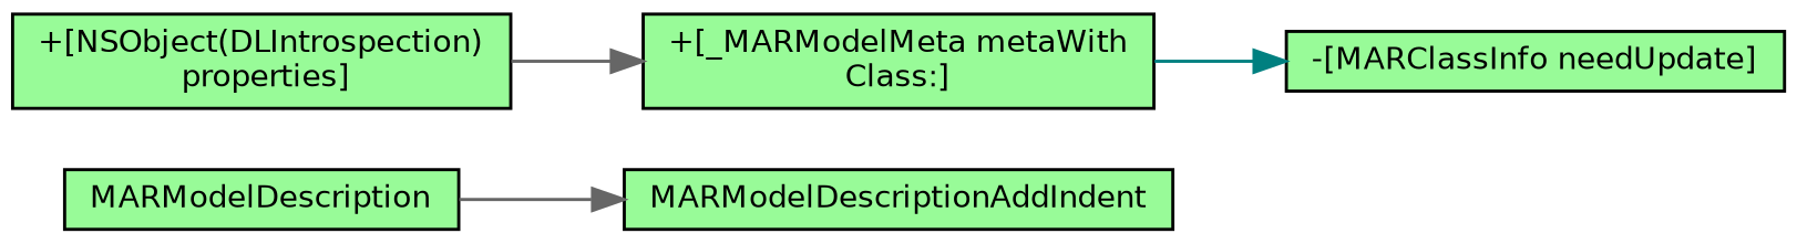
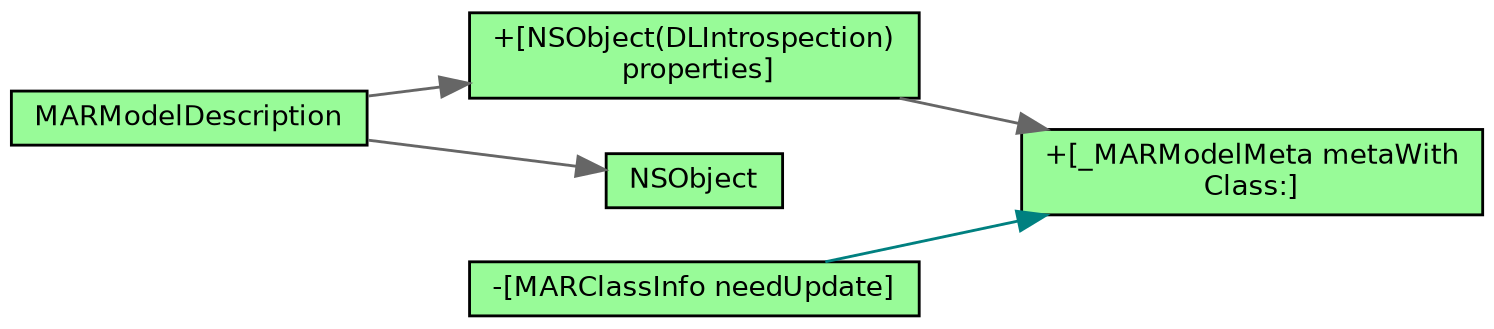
  digraph {
    rankdir=LR
    node [color=black fillcolor=palegreen fontname=Helvetica fontsize=10 shape=record style=filled]
    edge [color=gray40 fontname=Helvetica fontsize=10 labelfontname=Helvetica labelfontsize=10 style=solid]
    n1 [fontcolor=black height=0.2 label=MARModelDescription width=0.4]
    n2 [height=0.2 label="+[NSObject(DLIntrospection)\l properties]" width=0.4]
-   n3 [height=0.2 label=MARModelDescriptionAddIndent width=0.4]
+   n3 [height=0.2 label=NSObject width=0.4]
    n4 [height=0.2 label="+[_MARModelMeta metaWith\lClass:]" width=0.4]
    n5 [height=0.2 label="-[MARClassInfo needUpdate]" width=0.4]
+   n1 -> n2
    n1 -> n3
    n2 -> n4
-   n4 -> n5 [color=teal]
+   n5 -> n4 [color=teal]
  }
